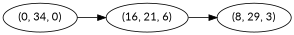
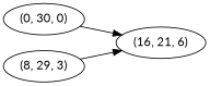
  digraph {
    fontname=Lato
    rankdir=LR
    node [fontname=Lato]
    edge [fontname=Lato]
-   "(0, 34, 0)"
+   "(0, 34, 0)" [label="(0, 30, 0)"]
    "(16, 21, 6)"
    "(8, 29, 3)"
    "(0, 34, 0)" -> "(16, 21, 6)"
-   "(16, 21, 6)" -> "(8, 29, 3)"
+   "(8, 29, 3)" -> "(16, 21, 6)"
  }
